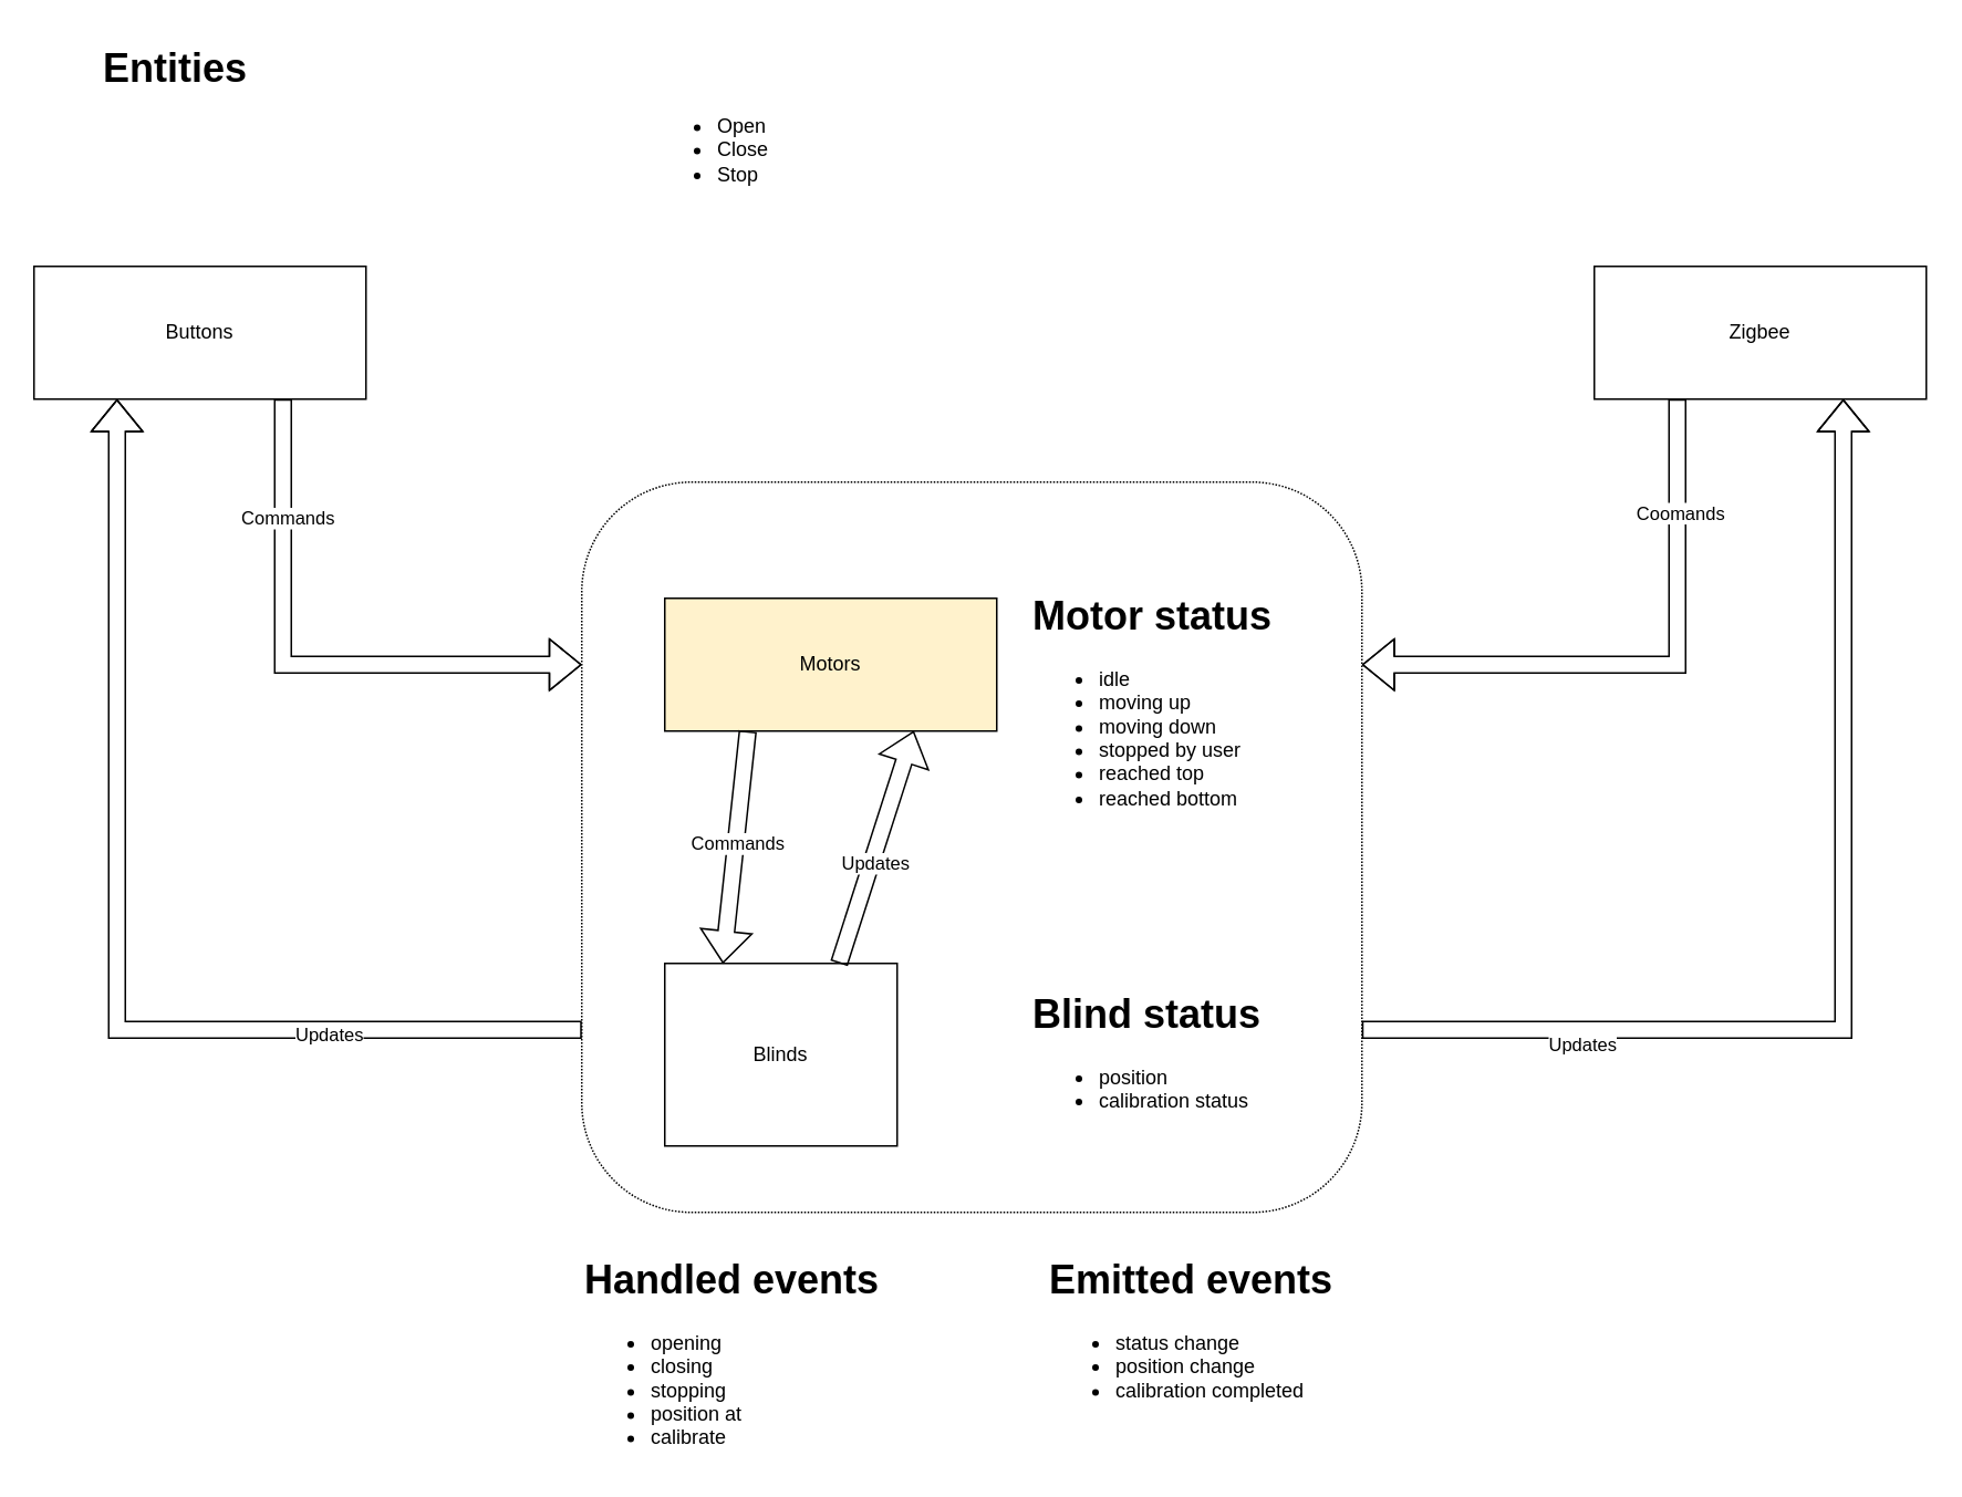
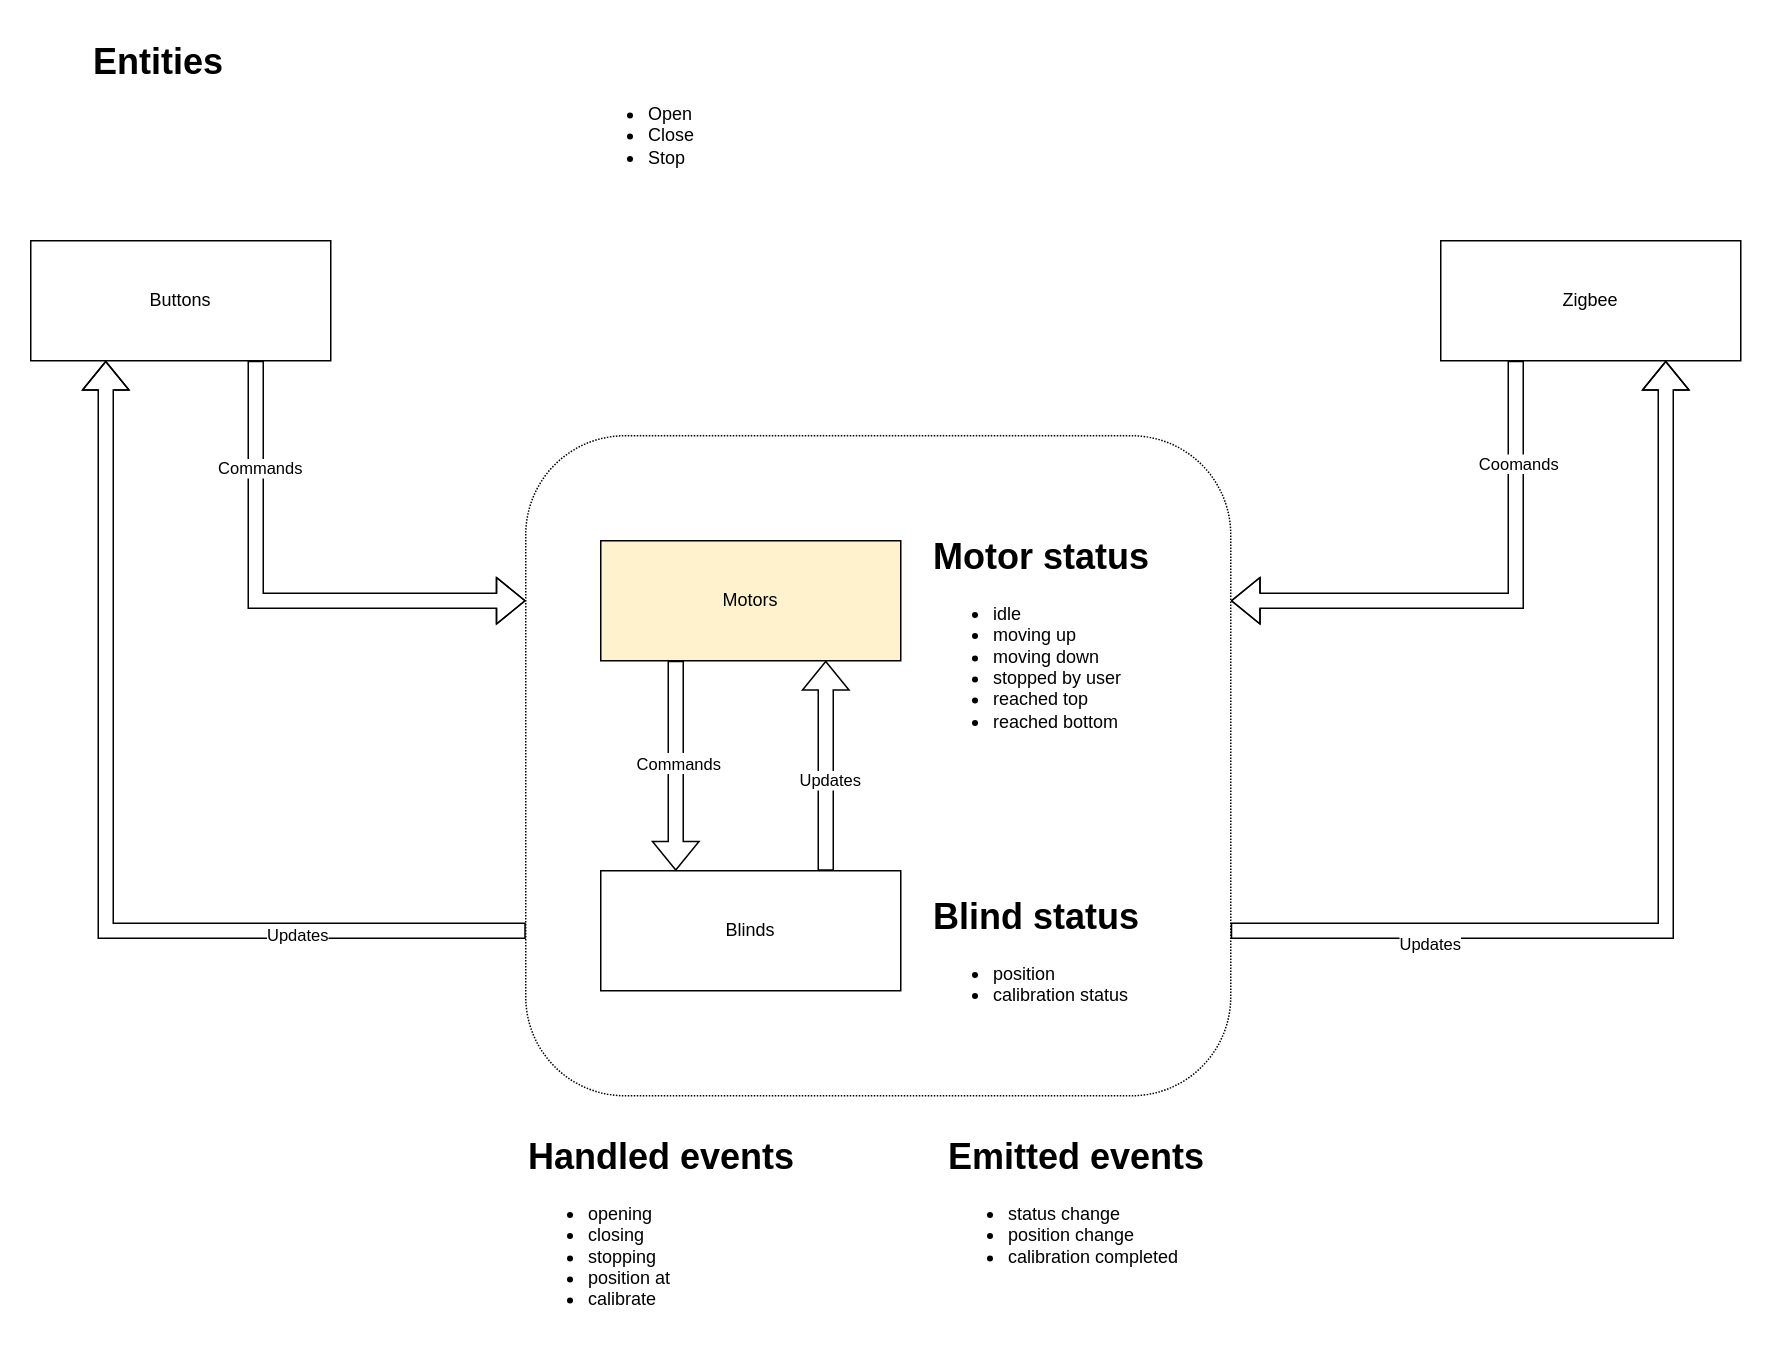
  <mxCell id="0" />
  <mxCell id="1" parent="0" />
  <mxCell id="2" value="Buttons" style="rounded=0;whiteSpace=wrap;html=1;" vertex="1" parent="1"><mxGeometry x="20" y="160" width="200" height="80" as="geometry" /></mxCell>
  <mxCell id="3" value="Zigbee" style="rounded=0;whiteSpace=wrap;html=1;" vertex="1" parent="1"><mxGeometry x="960" y="160" width="200" height="80" as="geometry" /></mxCell>
  <mxCell id="4" value="&lt;h1 style=&quot;margin-top: 0px;&quot;&gt;Entities&lt;/h1&gt;" style="text;html=1;whiteSpace=wrap;overflow=hidden;rounded=0;" vertex="1" parent="1"><mxGeometry x="60" width="360" height="40" as="geometry" y="20" /></mxCell>
  <mxCell id="5" value="" style="shape=flexArrow;endArrow=classic;html=1;rounded=0;exitX=0.75;exitY=1;exitDx=0;exitDy=0;entryX=0;entryY=0.25;entryDx=0;entryDy=0;" edge="1" parent="1" source="2" target="10"><mxGeometry width="50" height="50" relative="1" as="geometry"><mxPoint x="420" y="450" as="sourcePoint" /><mxPoint x="290" y="470" as="targetPoint" /><Array as="points"><mxPoint x="170" y="400" /></Array></mxGeometry></mxCell>
  <mxCell id="6" value="Commands" style="edgeLabel;html=1;align=center;verticalAlign=middle;resizable=0;points=[];" vertex="1" connectable="0" parent="5"><mxGeometry x="-0.582" y="2" relative="1" as="geometry"><mxPoint as="offset" /></mxGeometry></mxCell>
  <mxCell id="7" value="" style="shape=flexArrow;endArrow=classic;html=1;rounded=0;exitX=0.25;exitY=1;exitDx=0;exitDy=0;entryX=1;entryY=0.25;entryDx=0;entryDy=0;" edge="1" parent="1" source="3" target="10"><mxGeometry width="50" height="50" relative="1" as="geometry"><mxPoint x="750" y="450" as="sourcePoint" /><mxPoint x="930" y="470" as="targetPoint" /><Array as="points"><mxPoint x="1010" y="400" /></Array></mxGeometry></mxCell>
  <mxCell id="8" value="Coomands" style="edgeLabel;html=1;align=center;verticalAlign=middle;resizable=0;points=[];" vertex="1" connectable="0" parent="7"><mxGeometry x="-0.612" y="1" relative="1" as="geometry"><mxPoint as="offset" /></mxGeometry></mxCell>
  <mxCell id="9" value="&lt;ul&gt;&lt;li&gt;Open&lt;/li&gt;&lt;li&gt;Close&lt;/li&gt;&lt;li&gt;Stop&lt;/li&gt;&lt;/ul&gt;&lt;p&gt;&lt;/p&gt;" style="text;html=1;whiteSpace=wrap;overflow=hidden;rounded=0;" vertex="1" parent="1"><mxGeometry x="390" y="50" width="190" height="80" as="geometry" /></mxCell>
  <mxCell id="10" value="" style="rounded=1;whiteSpace=wrap;html=1;dashed=1;dashPattern=1 1;" vertex="1" parent="1"><mxGeometry x="350" y="290" width="470" height="440" as="geometry" /></mxCell>
  <mxCell id="11" value="Motors" style="rounded=0;whiteSpace=wrap;html=1;fillColor=#fff2cc;" vertex="1" parent="1"><mxGeometry x="400" y="360" width="200" height="80" as="geometry" /></mxCell>
- <mxCell id="12" value="Blinds" style="rounded=0;whiteSpace=wrap;html=1;" vertex="1" parent="1"><mxGeometry x="400" y="580" width="140" height="110" as="geometry" /></mxCell>
+ <mxCell id="12" value="Blinds" style="rounded=0;whiteSpace=wrap;html=1;" vertex="1" parent="1"><mxGeometry x="400" y="580" width="200" height="80" as="geometry" /></mxCell>
  <mxCell id="13" value="" style="shape=flexArrow;endArrow=classic;html=1;rounded=0;exitX=0.25;exitY=1;exitDx=0;exitDy=0;entryX=0.25;entryY=0;entryDx=0;entryDy=0;" edge="1" parent="1" source="11" target="12"><mxGeometry width="50" height="50" relative="1" as="geometry"><mxPoint x="490" y="420" as="sourcePoint" /><mxPoint x="540" y="370" as="targetPoint" /></mxGeometry></mxCell>
  <mxCell id="14" value="Drive" style="edgeLabel;html=1;align=center;verticalAlign=middle;resizable=0;points=[];" vertex="1" connectable="0" parent="13"><mxGeometry x="-0.036" y="1" relative="1" as="geometry"><mxPoint as="offset" /></mxGeometry></mxCell>
  <mxCell id="15" value="Commands" style="edgeLabel;html=1;align=center;verticalAlign=middle;resizable=0;points=[];" vertex="1" connectable="0" parent="13"><mxGeometry x="-0.029" y="1" relative="1" as="geometry"><mxPoint as="offset" /></mxGeometry></mxCell>
  <mxCell id="16" value="&lt;h1 style=&quot;margin-top: 0px;&quot;&gt;Blind status&lt;/h1&gt;&lt;p&gt;&lt;/p&gt;&lt;ul&gt;&lt;li&gt;position&lt;/li&gt;&lt;li&gt;&lt;span style=&quot;background-color: transparent; color: light-dark(rgb(0, 0, 0), rgb(255, 255, 255));&quot;&gt;calibration status&lt;/span&gt;&lt;/li&gt;&lt;/ul&gt;&lt;p&gt;&lt;/p&gt;" style="text;html=1;whiteSpace=wrap;overflow=hidden;rounded=0;" vertex="1" parent="1"><mxGeometry x="620" y="590" width="190" height="120" as="geometry" /></mxCell>
  <mxCell id="17" value="&lt;h1 style=&quot;margin-top: 0px;&quot;&gt;Motor status&lt;/h1&gt;&lt;p&gt;&lt;/p&gt;&lt;ul&gt;&lt;li&gt;idle&lt;/li&gt;&lt;li&gt;moving up&lt;/li&gt;&lt;li&gt;moving down&lt;/li&gt;&lt;li&gt;stopped by user&lt;/li&gt;&lt;li&gt;reached top&lt;/li&gt;&lt;li&gt;reached bottom&lt;/li&gt;&lt;/ul&gt;&lt;p&gt;&lt;/p&gt;" style="text;html=1;whiteSpace=wrap;overflow=hidden;rounded=0;" vertex="1" parent="1"><mxGeometry x="620" y="350" width="190" height="150" as="geometry" /></mxCell>
  <mxCell id="18" value="&lt;h1 style=&quot;margin-top: 0px;&quot;&gt;Emitted events&lt;/h1&gt;&lt;p&gt;&lt;/p&gt;&lt;ul&gt;&lt;li&gt;status change&lt;/li&gt;&lt;li&gt;&lt;span style=&quot;background-color: transparent; color: light-dark(rgb(0, 0, 0), rgb(255, 255, 255));&quot;&gt;position change&lt;/span&gt;&lt;/li&gt;&lt;li&gt;calibration completed&lt;/li&gt;&lt;/ul&gt;&lt;p&gt;&lt;/p&gt;" style="text;html=1;whiteSpace=wrap;overflow=hidden;rounded=0;" vertex="1" parent="1"><mxGeometry x="630" y="750" width="190" height="110" as="geometry" /></mxCell>
  <mxCell id="19" value="&lt;h1 style=&quot;margin-top: 0px;&quot;&gt;Handled events&lt;/h1&gt;&lt;p&gt;&lt;/p&gt;&lt;ul&gt;&lt;li&gt;opening&lt;/li&gt;&lt;li&gt;closing&lt;/li&gt;&lt;li&gt;stopping&lt;/li&gt;&lt;li&gt;position at&lt;/li&gt;&lt;li&gt;calibrate&lt;/li&gt;&lt;/ul&gt;&lt;p&gt;&lt;/p&gt;" style="text;html=1;whiteSpace=wrap;overflow=hidden;rounded=0;" vertex="1" parent="1"><mxGeometry x="350" y="750" width="220" height="130" as="geometry" /></mxCell>
  <mxCell id="20" value="" style="shape=flexArrow;endArrow=classic;html=1;rounded=0;exitX=0;exitY=0.75;exitDx=0;exitDy=0;entryX=0.25;entryY=1;entryDx=0;entryDy=0;" edge="1" parent="1" source="10" target="2"><mxGeometry width="50" height="50" relative="1" as="geometry"><mxPoint x="540" y="600" as="sourcePoint" /><mxPoint x="590" y="550" as="targetPoint" /><Array as="points"><mxPoint x="70" y="620" /></Array></mxGeometry></mxCell>
  <mxCell id="21" value="Updates" style="edgeLabel;html=1;align=center;verticalAlign=middle;resizable=0;points=[];" vertex="1" connectable="0" parent="20"><mxGeometry x="-0.536" y="2" relative="1" as="geometry"><mxPoint as="offset" /></mxGeometry></mxCell>
  <mxCell id="22" value="" style="shape=flexArrow;endArrow=classic;html=1;rounded=0;entryX=0.75;entryY=1;entryDx=0;entryDy=0;exitX=0.75;exitY=0;exitDx=0;exitDy=0;" edge="1" parent="1" source="12" target="11"><mxGeometry width="50" height="50" relative="1" as="geometry"><mxPoint x="540" y="600" as="sourcePoint" /><mxPoint x="590" y="550" as="targetPoint" /></mxGeometry></mxCell>
  <mxCell id="23" value="Updates" style="edgeLabel;html=1;align=center;verticalAlign=middle;resizable=0;points=[];" vertex="1" connectable="0" parent="22"><mxGeometry x="-0.129" y="-2" relative="1" as="geometry"><mxPoint as="offset" /></mxGeometry></mxCell>
  <mxCell id="24" value="" style="shape=flexArrow;endArrow=classic;html=1;rounded=0;exitX=1;exitY=0.75;exitDx=0;exitDy=0;entryX=0.75;entryY=1;entryDx=0;entryDy=0;" edge="1" parent="1" source="10" target="3"><mxGeometry width="50" height="50" relative="1" as="geometry"><mxPoint x="540" y="600" as="sourcePoint" /><mxPoint x="590" y="550" as="targetPoint" /><Array as="points"><mxPoint x="1110" y="620" /></Array></mxGeometry></mxCell>
  <mxCell id="25" value="Updates" style="edgeLabel;html=1;align=center;verticalAlign=middle;resizable=0;points=[];" vertex="1" connectable="0" parent="24"><mxGeometry x="-0.606" y="-8" relative="1" as="geometry"><mxPoint as="offset" /></mxGeometry></mxCell>
